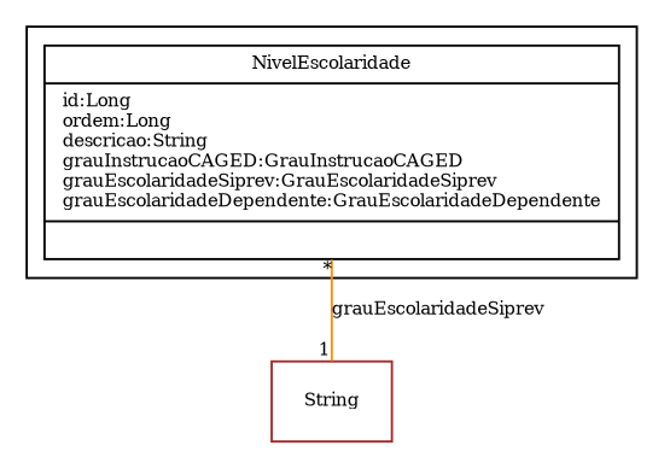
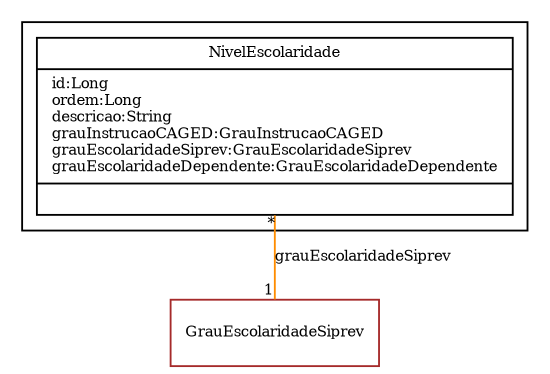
  digraph {
    fontname="Times-Roman"
    fontsize=8
    node [fontname="Times-Roman" fontsize=8 shape=record]
    n1 [label="{NivelEscolaridade|id:Long\lordem:Long\ldescricao:String\lgrauInstrucaoCAGED:GrauInstrucaoCAGED\lgrauEscolaridadeSiprev:GrauEscolaridadeSiprev\lgrauEscolaridadeDependente:GrauEscolaridadeDependente\l|\l}" color=black]
-   GrauEscolaridadeSiprev [color=brown label=String]
+   GrauEscolaridadeSiprev [color=brown]
    subgraph cluster_1 {
      n1
    }
    n1 -> GrauEscolaridadeSiprev [arrowhead=none fontname="Times-Roman" fontsize=8 headlabel=1 label=grauEscolaridadeSiprev taillabel="*" color=darkorange]
  }
